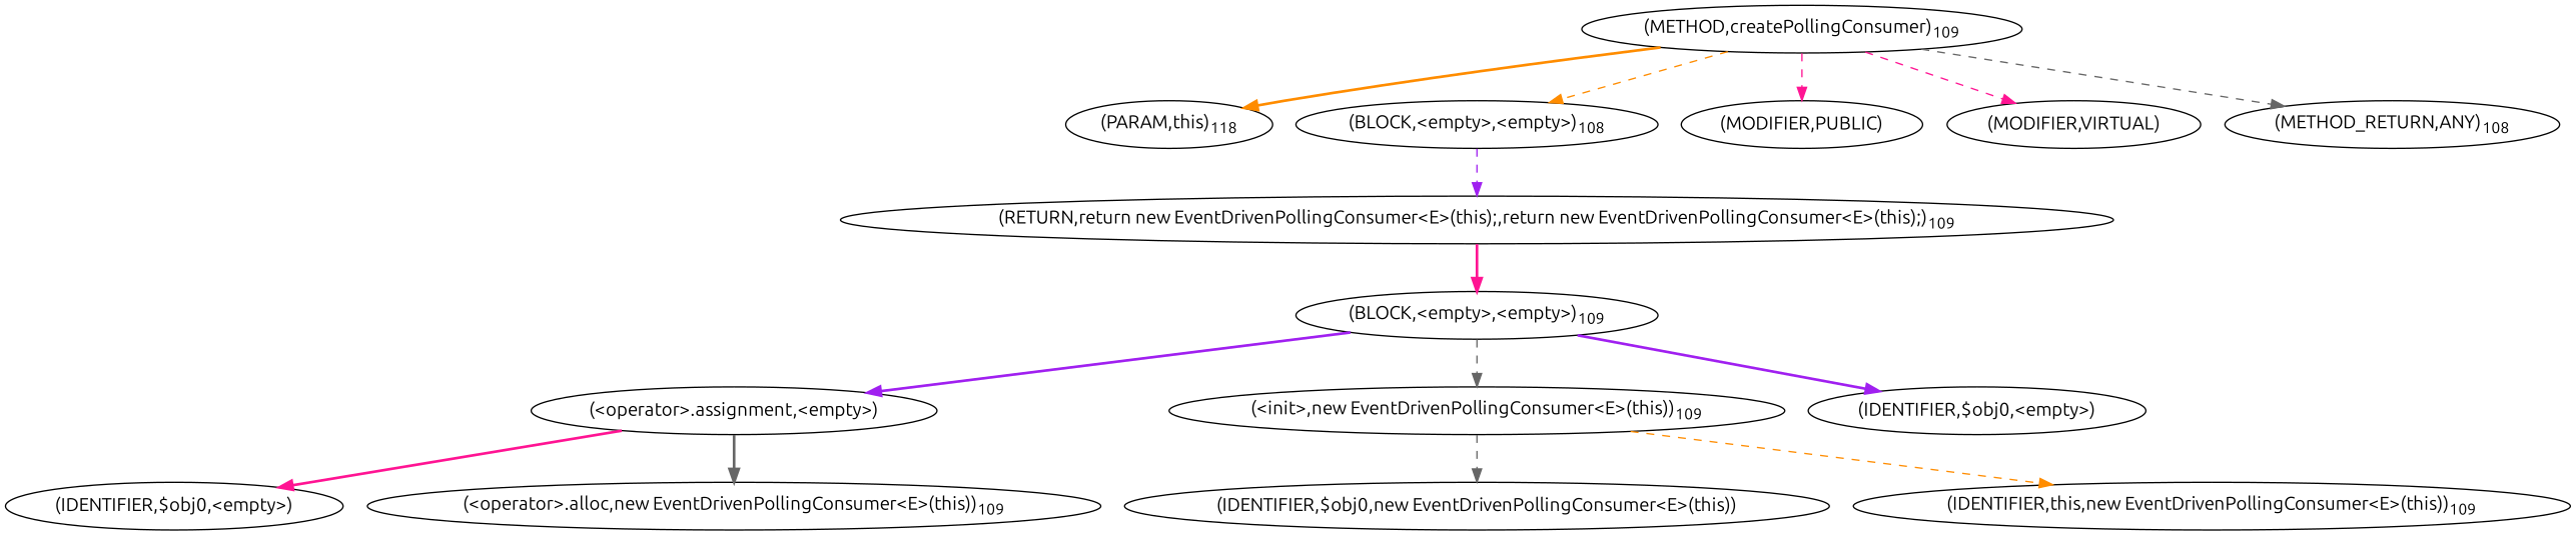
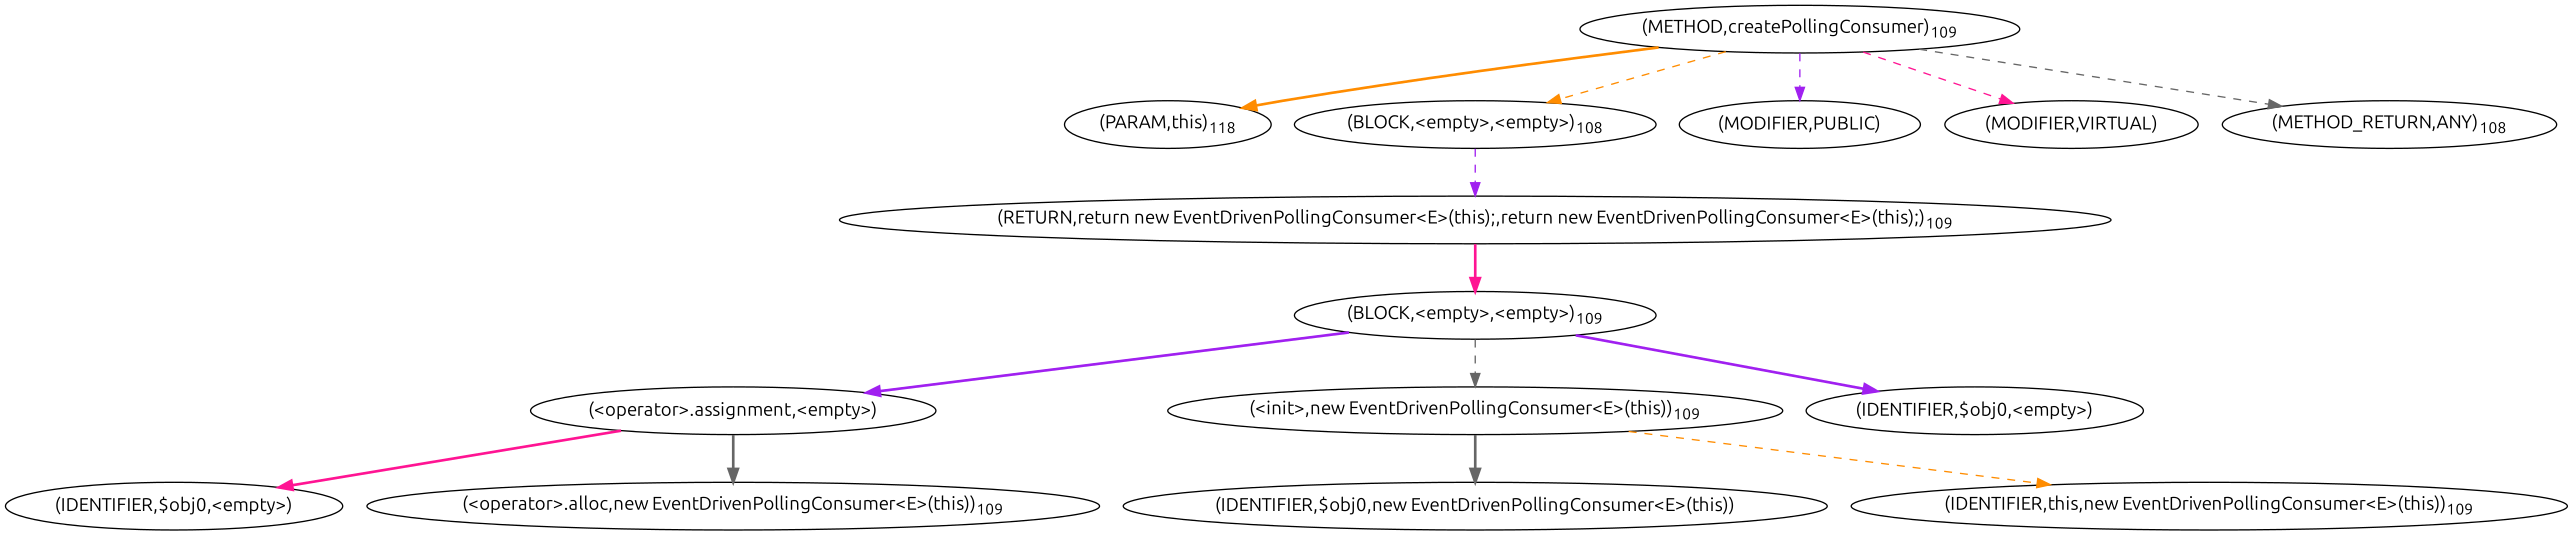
  digraph {
    fontname=Ubuntu
    node [fontname=Ubuntu]
    edge [color=deeppink fontname=Ubuntu style=bold]
    n1 [label=<(METHOD,createPollingConsumer)<SUB>109</SUB>>]
    n2 [label=<(PARAM,this)<SUB>118</SUB>>]
    n3 [label=<(BLOCK,&lt;empty&gt;,&lt;empty&gt;)<SUB>108</SUB>>]
    n4 [label=<(MODIFIER,PUBLIC)>]
    n5 [label=<(MODIFIER,VIRTUAL)>]
    n6 [label=<(METHOD_RETURN,ANY)<SUB>108</SUB>>]
    n7 [label=<(RETURN,return new EventDrivenPollingConsumer&lt;E&gt;(this);,return new EventDrivenPollingConsumer&lt;E&gt;(this);)<SUB>109</SUB>>]
    n8 [label=<(BLOCK,&lt;empty&gt;,&lt;empty&gt;)<SUB>109</SUB>>]
    n9 [label=<(&lt;operator&gt;.assignment,&lt;empty&gt;)>]
    n10 [label=<(&lt;init&gt;,new EventDrivenPollingConsumer&lt;E&gt;(this))<SUB>109</SUB>>]
    n11 [label=<(IDENTIFIER,$obj0,&lt;empty&gt;)>]
    n12 [label=<(IDENTIFIER,$obj0,&lt;empty&gt;)>]
    n13 [label=<(&lt;operator&gt;.alloc,new EventDrivenPollingConsumer&lt;E&gt;(this))<SUB>109</SUB>>]
    n14 [label=<(IDENTIFIER,$obj0,new EventDrivenPollingConsumer&lt;E&gt;(this))>]
    n15 [label=<(IDENTIFIER,this,new EventDrivenPollingConsumer&lt;E&gt;(this))<SUB>109</SUB>>]
    n1 -> n2 [color=darkorange]
    n1 -> n3 [color=darkorange style=dashed]
-   n1 -> n4 [style=dashed]
+   n1 -> n4 [color=purple style=dashed]
    n1 -> n5 [style=dashed]
    n1 -> n6 [color=gray40 style=dashed]
    n3 -> n7 [color=purple style=dashed]
    n7 -> n8
    n8 -> n9 [color=purple]
    n8 -> n10 [color=gray40 style=dashed]
    n8 -> n11 [color=purple]
    n9 -> n12
    n9 -> n13 [color=gray40]
-   n10 -> n14 [color=gray40 style=dashed]
+   n10 -> n14 [color=gray40]
    n10 -> n15 [color=darkorange style=dashed]
  }
